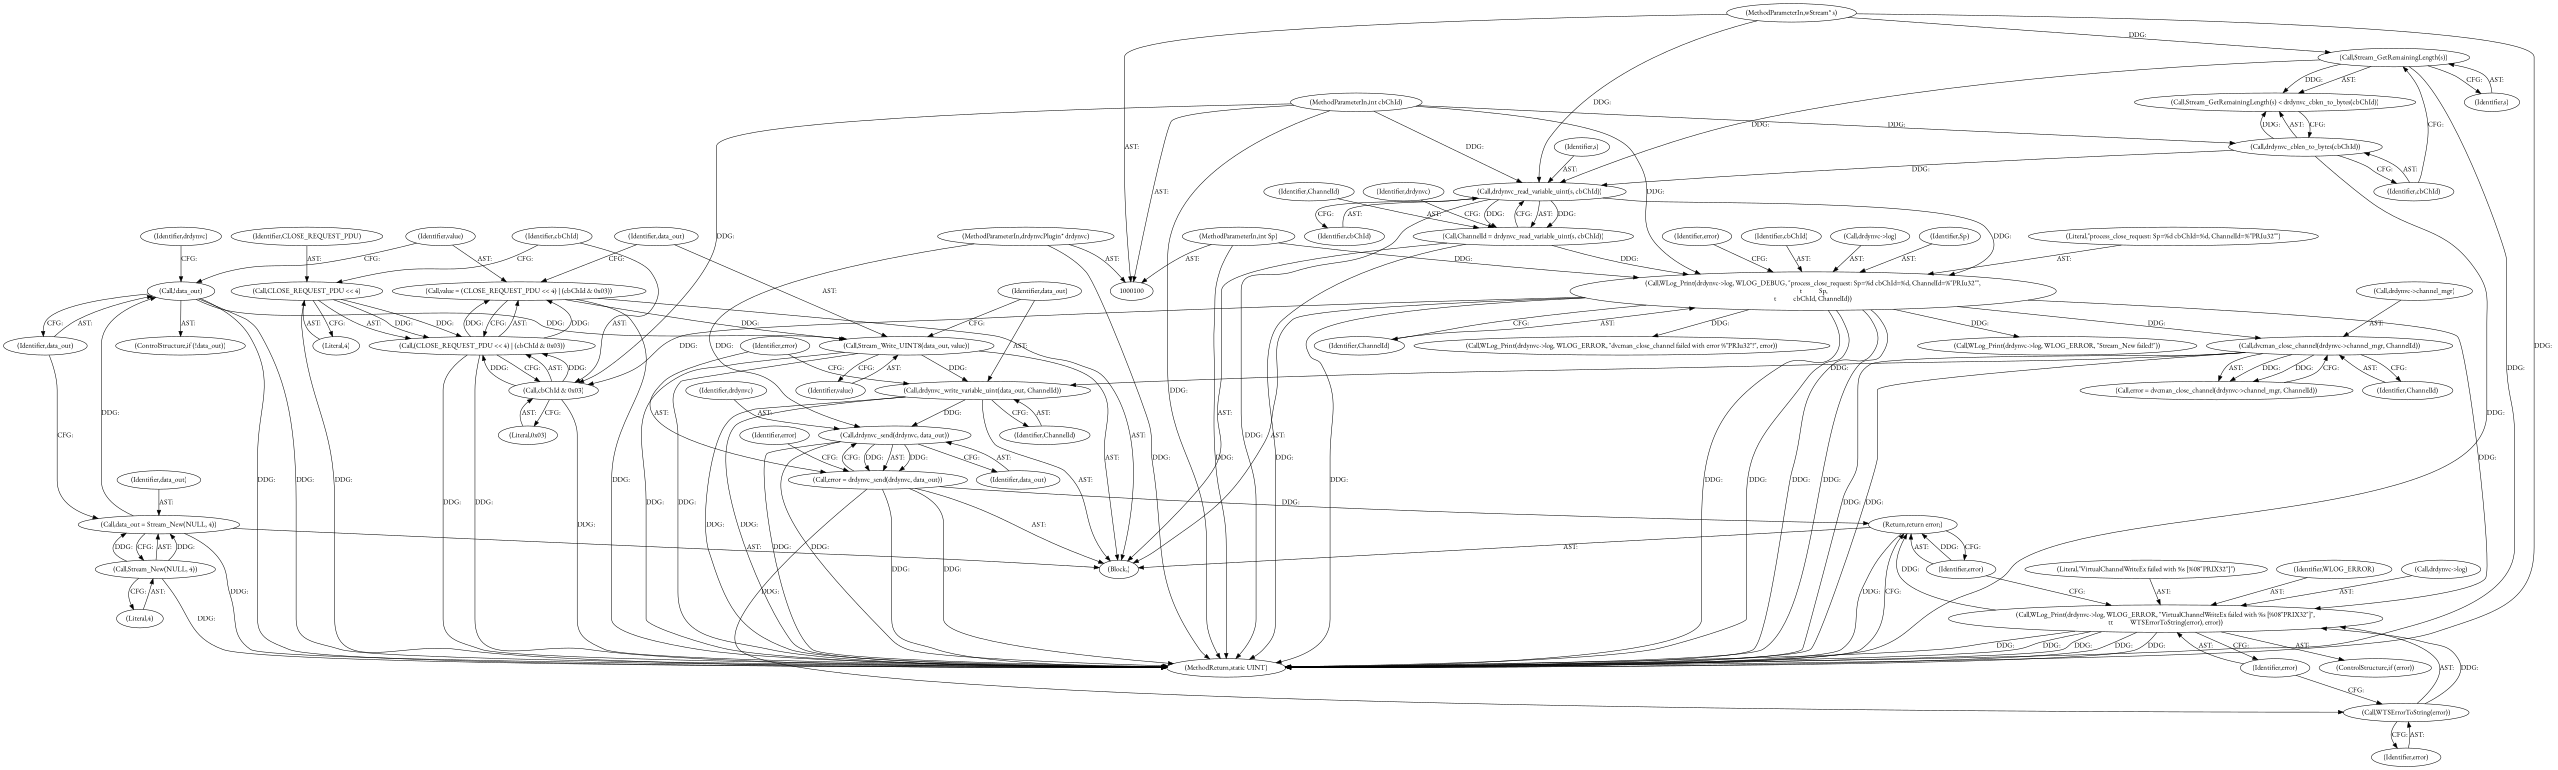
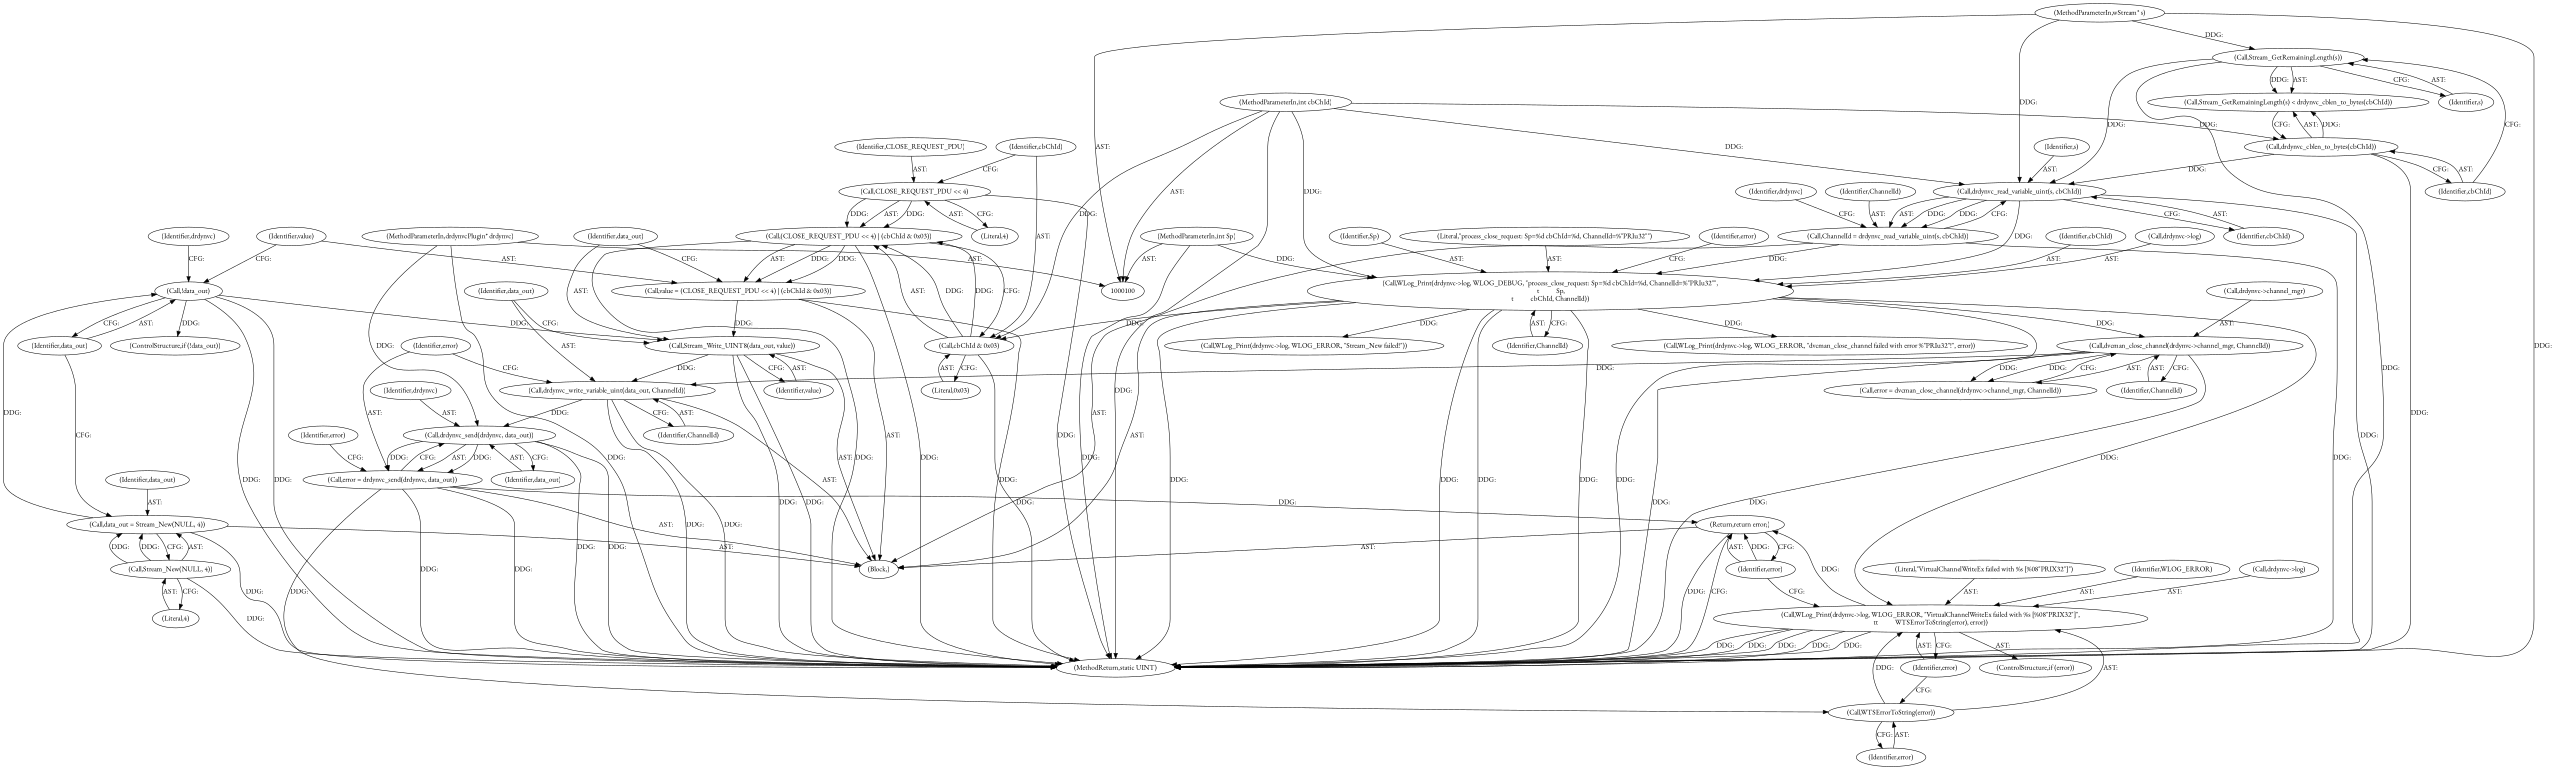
  digraph {
    fontname="EB Garamond"
    node [fontname="EB Garamond"]
    edge [fontname="EB Garamond"]
    n1 [label="(Call,drdynvc_send(drdynvc, data_out))"]
    n2 [label="(Call,error = drdynvc_send(drdynvc, data_out))"]
    n3 [label="(Identifier,data_out)"]
    n4 [label="(MethodReturn,static UINT)"]
    n5 [label="(Block,)"]
    n6 [label="(Call,WTSErrorToString(error))"]
    n7 [label="(Return,return error;)"]
    n8 [label="(MethodParameterIn,drdynvcPlugin* drdynvc)"]
    1000100
    n10 [label="(Call,drdynvc_write_variable_uint(data_out, ChannelId))"]
    n11 [label="(Identifier,ChannelId)"]
    n12 [label="(Call,Stream_Write_UINT8(data_out, value))"]
    n13 [label="(Identifier,value)"]
    n14 [label="(Call,!data_out)"]
    n15 [label="(Identifier,data_out)"]
    n16 [label="(ControlStructure,if (!data_out))"]
    n17 [label="(Call,data_out = Stream_New(NULL, 4))"]
    n18 [label="(Call,Stream_New(NULL, 4))"]
    n19 [label="(Literal,4)"]
    n20 [label="(Call,value = (CLOSE_REQUEST_PDU << 4) | (cbChId & 0x03))"]
    n21 [label="(Call,(CLOSE_REQUEST_PDU << 4) | (cbChId & 0x03))"]
    n22 [label="(Call,cbChId & 0x03)"]
    n23 [label="(Literal,0x03)"]
    n24 [label="(Call,CLOSE_REQUEST_PDU << 4)"]
    n25 [label="(Literal,4)"]
    n26 [label="(Call,WLog_Print(drdynvc->log, WLOG_DEBUG, \"process_close_request: Sp=%d cbChId=%d, ChannelId=%\"PRIu32\"\",\n \t           Sp,\n\t           cbChId, ChannelId))"]
    n27 [label="(Call,dvcman_close_channel(drdynvc->channel_mgr, ChannelId))"]
    n28 [label="(Call,WLog_Print(drdynvc->log, WLOG_ERROR, \"VirtualChannelWriteEx failed with %s [%08\"PRIX32\"]\",\n\t\t           WTSErrorToString(error), error))"]
    n29 [label="(Call,WLog_Print(drdynvc->log, WLOG_ERROR, \"dvcman_close_channel failed with error %\"PRIu32\"!\", error))"]
    n30 [label="(Identifier,ChannelId)"]
    n31 [label="(Call,WLog_Print(drdynvc->log, WLOG_ERROR, \"Stream_New failed!\"))"]
    n32 [label="(Call,error = dvcman_close_channel(drdynvc->channel_mgr, ChannelId))"]
    n33 [label="(Identifier,ChannelId)"]
    n34 [label="(Identifier,error)"]
    n35 [label="(ControlStructure,if (error))"]
    n36 [label="(MethodParameterIn,int Sp)"]
    n37 [label="(Call,drdynvc_read_variable_uint(s, cbChId))"]
    n38 [label="(Call,ChannelId = drdynvc_read_variable_uint(s, cbChId))"]
    n39 [label="(Identifier,cbChId)"]
    n40 [label="(Call,Stream_GetRemainingLength(s))"]
    n41 [label="(Call,Stream_GetRemainingLength(s) < drdynvc_cblen_to_bytes(cbChId))"]
    n42 [label="(Identifier,s)"]
    n43 [label="(Call,drdynvc_cblen_to_bytes(cbChId))"]
    n44 [label="(MethodParameterIn,wStream* s)"]
    n45 [label="(Identifier,cbChId)"]
    n46 [label="(MethodParameterIn,int cbChId)"]
    n47 [label="(Identifier,error)"]
    n48 [label="(Identifier,error)"]
    n49 [label="(Identifier,cbChId)"]
    n50 [label="(Identifier,drdynvc)"]
    n51 [label="(Identifier,data_out)"]
    n52 [label="(Call,drdynvc->channel_mgr)"]
    n53 [label="(Identifier,data_out)"]
    n54 [label="(Literal,\"VirtualChannelWriteEx failed with %s [%08\"PRIX32\"]\")"]
    n55 [label="(Identifier,cbChId)"]
    n56 [label="(Identifier,ChannelId)"]
    n57 [label="(Call,drdynvc->log)"]
    n58 [label="(Identifier,WLOG_ERROR)"]
    n59 [label="(Identifier,Sp)"]
    n60 [label="(Call,drdynvc->log)"]
    n61 [label="(Identifier,value)"]
    n62 [label="(Literal,\"process_close_request: Sp=%d cbChId=%d, ChannelId=%\"PRIu32\"\")"]
    n63 [label="(Identifier,drdynvc)"]
    n64 [label="(Identifier,error)"]
    n65 [label="(Identifier,drdynvc)"]
    n66 [label="(Identifier,error)"]
    n67 [label="(Identifier,data_out)"]
    n68 [label="(Identifier,CLOSE_REQUEST_PDU)"]
    n69 [label="(Identifier,s)"]
    n70 [label="(Identifier,error)"]
    n1 -> n2 [label="AST: "]
    n1 -> n2 [label="DDG: "]
    n1 -> n2 [label="DDG: "]
    n1 -> n3 [label="CFG: "]
    n1 -> n4 [label="DDG: "]
    n1 -> n4 [label="DDG: "]
    n2 -> n1 [label="CFG: "]
    n2 -> n4 [label="DDG: "]
    n2 -> n4 [label="DDG: "]
    n2 -> n5 [label="AST: "]
    n2 -> n6 [label="DDG: "]
    n2 -> n7 [label="DDG: "]
    n3 -> n1 [label="AST: "]
    n4 -> n7 [label="CFG: "]
    n6 -> n28 [label="AST: "]
    n6 -> n28 [label="DDG: "]
    n6 -> n47 [label="CFG: "]
    n7 -> n4 [label="DDG: "]
    n7 -> n5 [label="AST: "]
    n7 -> n48 [label="CFG: "]
    n8 -> n1 [label="DDG: "]
    n8 -> n4 [label="DDG: "]
    n8 -> 1000100 [label="AST: "]
    n10 -> n1 [label="DDG: "]
    n10 -> n4 [label="DDG: "]
    n10 -> n4 [label="DDG: "]
    n10 -> n5 [label="AST: "]
    n10 -> n11 [label="CFG: "]
    n11 -> n10 [label="AST: "]
    n12 -> n4 [label="DDG: "]
    n12 -> n4 [label="DDG: "]
    n12 -> n5 [label="AST: "]
    n12 -> n10 [label="DDG: "]
    n12 -> n13 [label="CFG: "]
    n13 -> n12 [label="AST: "]
    n14 -> n4 [label="DDG: "]
    n14 -> n4 [label="DDG: "]
    n14 -> n12 [label="DDG: "]
    n14 -> n15 [label="CFG: "]
-   n14 -> n16 [label="AST: "]
+   n14 -> n16 [label="DDG: "]
    n15 -> n14 [label="AST: "]
    n15 -> n17 [label="CFG: "]
    n17 -> n4 [label="DDG: "]
    n17 -> n5 [label="AST: "]
    n17 -> n14 [label="DDG: "]
    n17 -> n18 [label="CFG: "]
    n18 -> n4 [label="DDG: "]
    n18 -> n17 [label="AST: "]
    n18 -> n17 [label="DDG: "]
    n18 -> n17 [label="DDG: "]
    n18 -> n19 [label="CFG: "]
    n19 -> n18 [label="AST: "]
    n20 -> n4 [label="DDG: "]
    n20 -> n5 [label="AST: "]
    n20 -> n12 [label="DDG: "]
-   n20 -> n21 [label="CFG: "]
    n21 -> n4 [label="DDG: "]
    n21 -> n4 [label="DDG: "]
    n21 -> n20 [label="AST: "]
    n21 -> n20 [label="DDG: "]
    n21 -> n20 [label="DDG: "]
    n21 -> n22 [label="CFG: "]
    n22 -> n4 [label="DDG: "]
    n22 -> n21 [label="AST: "]
    n22 -> n21 [label="DDG: "]
    n22 -> n21 [label="DDG: "]
    n22 -> n23 [label="CFG: "]
    n23 -> n22 [label="AST: "]
    n24 -> n4 [label="DDG: "]
    n24 -> n21 [label="AST: "]
    n24 -> n21 [label="DDG: "]
    n24 -> n21 [label="DDG: "]
    n24 -> n25 [label="CFG: "]
    n25 -> n24 [label="AST: "]
    n26 -> n4 [label="DDG: "]
    n26 -> n4 [label="DDG: "]
    n26 -> n4 [label="DDG: "]
    n26 -> n4 [label="DDG: "]
    n26 -> n4 [label="DDG: "]
    n26 -> n5 [label="AST: "]
    n26 -> n22 [label="DDG: "]
    n26 -> n27 [label="DDG: "]
    n26 -> n28 [label="DDG: "]
    n26 -> n29 [label="DDG: "]
    n26 -> n30 [label="CFG: "]
    n26 -> n31 [label="DDG: "]
    n27 -> n4 [label="DDG: "]
    n27 -> n4 [label="DDG: "]
    n27 -> n10 [label="DDG: "]
    n27 -> n32 [label="AST: "]
    n27 -> n32 [label="DDG: "]
    n27 -> n32 [label="DDG: "]
    n27 -> n33 [label="CFG: "]
    n28 -> n4 [label="DDG: "]
    n28 -> n4 [label="DDG: "]
    n28 -> n4 [label="DDG: "]
    n28 -> n4 [label="DDG: "]
    n28 -> n4 [label="DDG: "]
    n28 -> n7 [label="DDG: "]
    n28 -> n34 [label="CFG: "]
    n28 -> n35 [label="AST: "]
    n30 -> n26 [label="AST: "]
    n32 -> n27 [label="CFG: "]
    n33 -> n27 [label="AST: "]
    n34 -> n6 [label="CFG: "]
    n34 -> n28 [label="AST: "]
    n36 -> n4 [label="DDG: "]
    n36 -> 1000100 [label="AST: "]
    n36 -> n26 [label="DDG: "]
    n37 -> n4 [label="DDG: "]
    n37 -> n26 [label="DDG: "]
    n37 -> n38 [label="AST: "]
    n37 -> n38 [label="DDG: "]
    n37 -> n38 [label="DDG: "]
    n37 -> n39 [label="CFG: "]
    n38 -> n4 [label="DDG: "]
    n38 -> n5 [label="AST: "]
    n38 -> n26 [label="DDG: "]
    n38 -> n37 [label="CFG: "]
    n39 -> n37 [label="AST: "]
    n40 -> n4 [label="DDG: "]
    n40 -> n37 [label="DDG: "]
    n40 -> n41 [label="AST: "]
    n40 -> n41 [label="DDG: "]
    n40 -> n42 [label="CFG: "]
    n41 -> n43 [label="CFG: "]
    n42 -> n40 [label="AST: "]
    n43 -> n4 [label="DDG: "]
    n43 -> n37 [label="DDG: "]
    n43 -> n41 [label="AST: "]
    n43 -> n41 [label="DDG: "]
    n43 -> n45 [label="CFG: "]
    n44 -> n4 [label="DDG: "]
    n44 -> 1000100 [label="AST: "]
    n44 -> n37 [label="DDG: "]
    n44 -> n40 [label="DDG: "]
    n45 -> n40 [label="CFG: "]
    n45 -> n43 [label="AST: "]
    n46 -> n4 [label="DDG: "]
    n46 -> 1000100 [label="AST: "]
    n46 -> n22 [label="DDG: "]
    n46 -> n26 [label="DDG: "]
    n46 -> n37 [label="DDG: "]
    n46 -> n43 [label="DDG: "]
    n47 -> n6 [label="AST: "]
    n48 -> n7 [label="AST: "]
    n48 -> n7 [label="DDG: "]
    n48 -> n28 [label="CFG: "]
    n49 -> n26 [label="AST: "]
    n50 -> n38 [label="CFG: "]
    n51 -> n17 [label="AST: "]
    n52 -> n27 [label="AST: "]
    n53 -> n10 [label="AST: "]
    n53 -> n12 [label="CFG: "]
    n54 -> n28 [label="AST: "]
    n55 -> n22 [label="AST: "]
    n55 -> n24 [label="CFG: "]
    n56 -> n38 [label="AST: "]
    n57 -> n26 [label="AST: "]
    n58 -> n28 [label="AST: "]
    n59 -> n26 [label="AST: "]
    n60 -> n28 [label="AST: "]
    n61 -> n14 [label="CFG: "]
    n61 -> n20 [label="AST: "]
    n62 -> n26 [label="AST: "]
    n63 -> n14 [label="CFG: "]
    n64 -> n2 [label="AST: "]
    n64 -> n10 [label="CFG: "]
    n65 -> n1 [label="AST: "]
    n66 -> n26 [label="CFG: "]
    n67 -> n12 [label="AST: "]
    n67 -> n20 [label="CFG: "]
    n68 -> n24 [label="AST: "]
    n69 -> n37 [label="AST: "]
    n70 -> n2 [label="CFG: "]
  }
